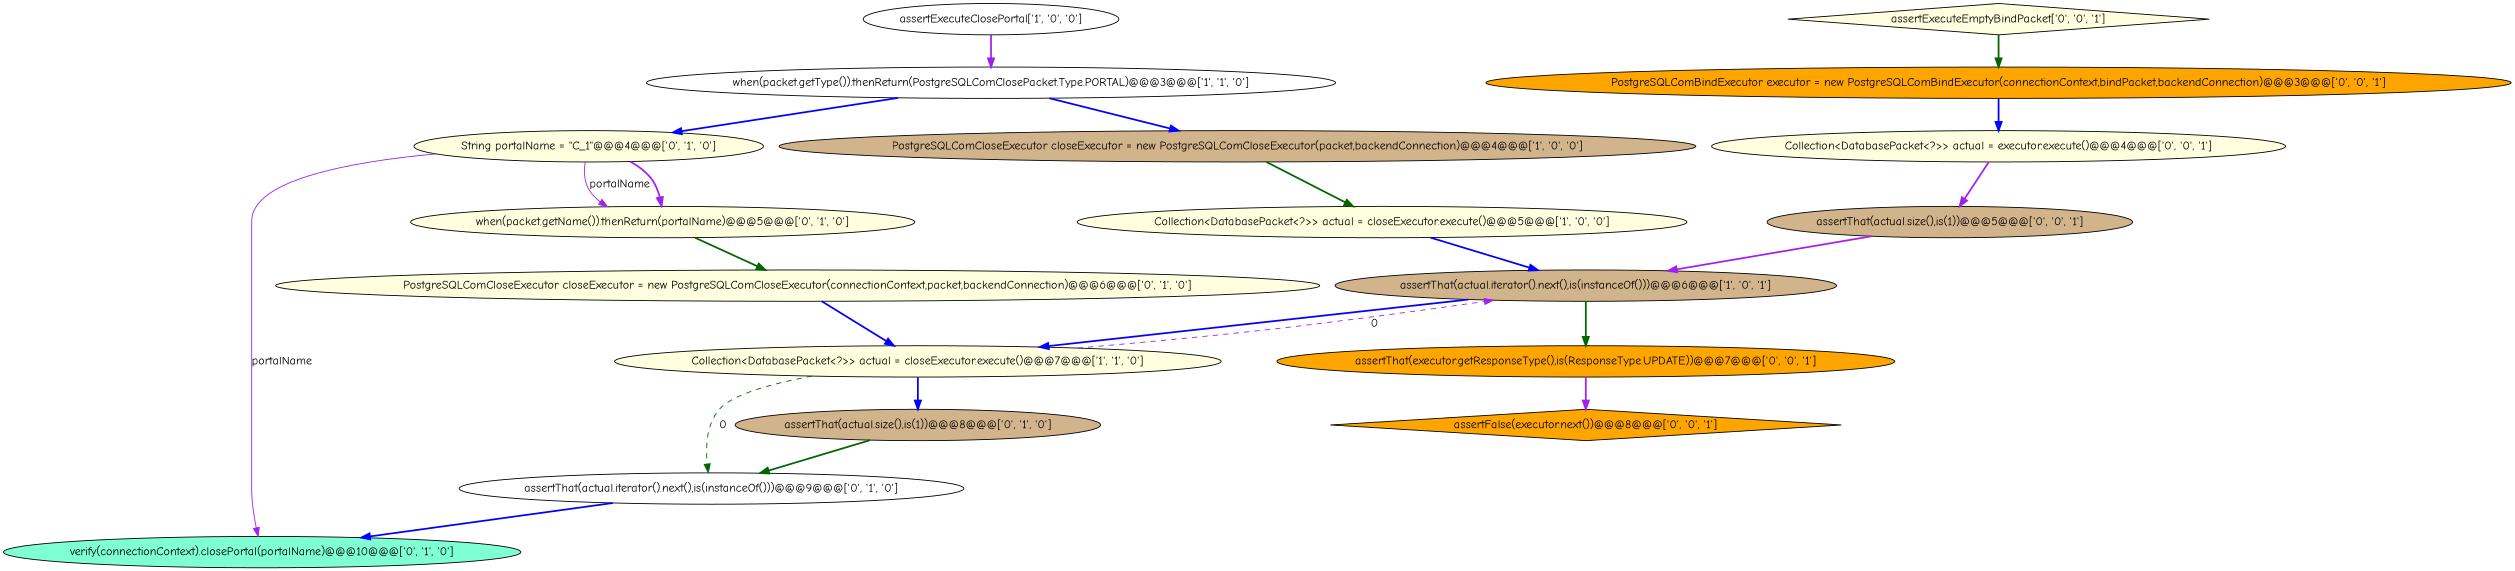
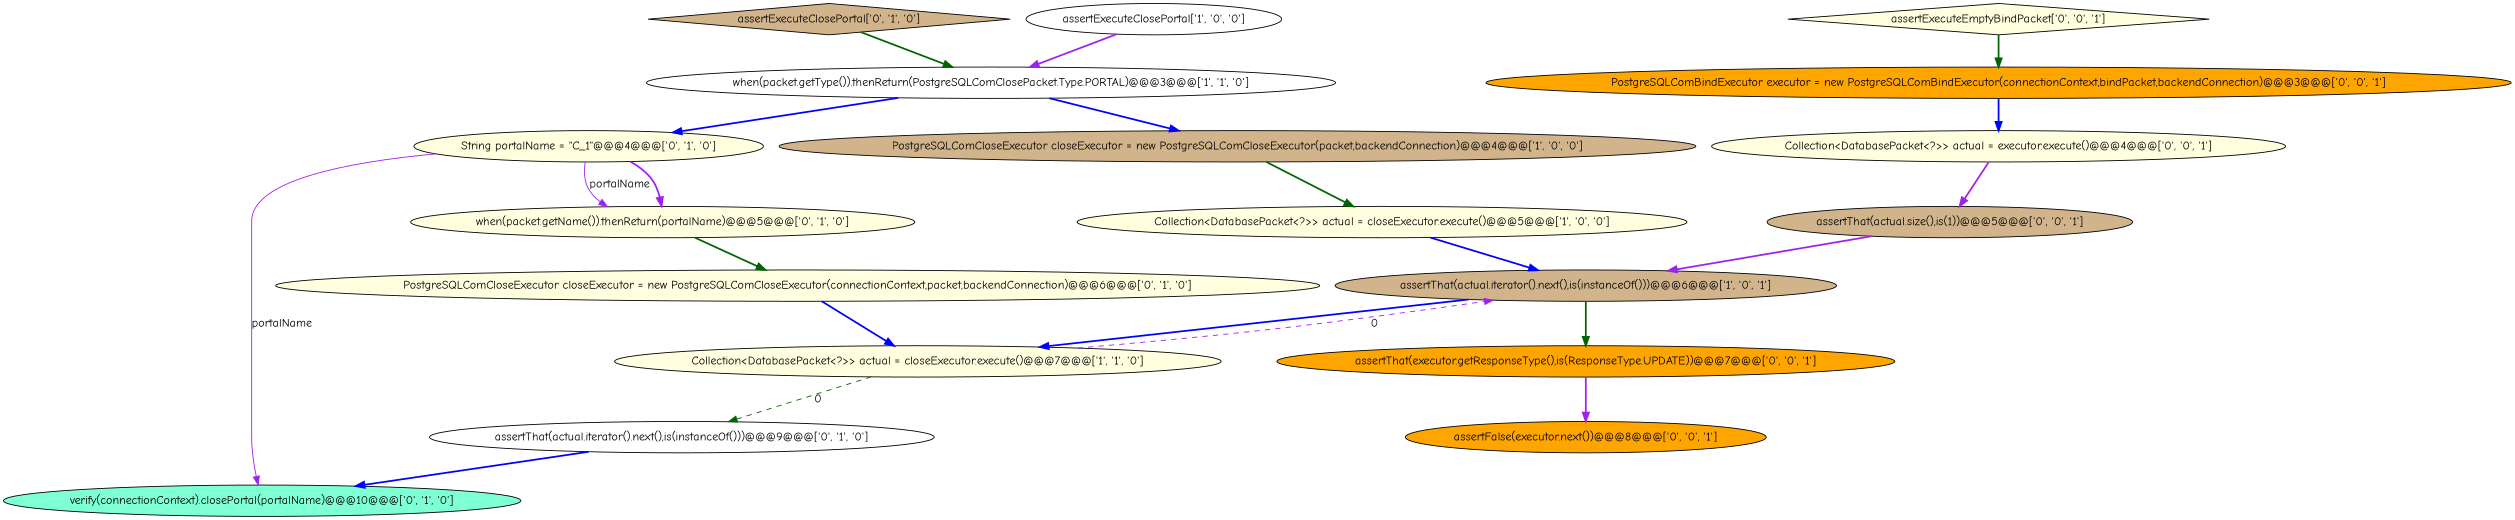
  digraph {
    fontname="Comic Neue"
    node [fillcolor=lightyellow fontname="Comic Neue" shape=ellipse style=filled]
    edge [color=purple fontname="Comic Neue" style=bold]
    n1 [label="Collection<DatabasePacket<?>> actual = executor.execute()@@@4@@@['0', '0', '1']"]
    n2 [fillcolor=tan label="assertThat(actual.size(),is(1))@@@5@@@['0', '0', '1']"]
    n3 [fillcolor=tan label="assertThat(actual.iterator().next(),is(instanceOf()))@@@6@@@['1', '0', '1']"]
    n4 [fillcolor=aquamarine label="verify(connectionContext).closePortal(portalName)@@@10@@@['0', '1', '0']"]
    n5 [label="assertExecuteEmptyBindPacket['0', '0', '1']" shape=diamond]
    n6 [fillcolor=orange label="PostgreSQLComBindExecutor executor = new PostgreSQLComBindExecutor(connectionContext,bindPacket,backendConnection)@@@3@@@['0', '0', '1']"]
    n7 [label="when(packet.getName()).thenReturn(portalName)@@@5@@@['0', '1', '0']"]
    n8 [label="PostgreSQLComCloseExecutor closeExecutor = new PostgreSQLComCloseExecutor(connectionContext,packet,backendConnection)@@@6@@@['0', '1', '0']"]
    n9 [label="Collection<DatabasePacket<?>> actual = closeExecutor.execute()@@@7@@@['1', '1', '0']"]
    n10 [label="String portalName = \"C_1\"@@@4@@@['0', '1', '0']"]
    n11 [label="Collection<DatabasePacket<?>> actual = closeExecutor.execute()@@@5@@@['1', '0', '0']"]
    n12 [fillcolor=orange label="assertThat(executor.getResponseType(),is(ResponseType.UPDATE))@@@7@@@['0', '0', '1']"]
+   n13 [fillcolor=tan label="assertExecuteClosePortal['0', '1', '0']" shape=diamond]
    n14 [fillcolor=white label="when(packet.getType()).thenReturn(PostgreSQLComClosePacket.Type.PORTAL)@@@3@@@['1', '1', '0']"]
    n15 [fillcolor=tan label="PostgreSQLComCloseExecutor closeExecutor = new PostgreSQLComCloseExecutor(packet,backendConnection)@@@4@@@['1', '0', '0']"]
-   n16 [fillcolor=orange label="assertFalse(executor.next())@@@8@@@['0', '0', '1']" shape=diamond]
+   n16 [fillcolor=orange label="assertFalse(executor.next())@@@8@@@['0', '0', '1']"]
    n17 [fillcolor=white label="assertThat(actual.iterator().next(),is(instanceOf()))@@@9@@@['0', '1', '0']"]
-   n18 [fillcolor=tan label="assertThat(actual.size(),is(1))@@@8@@@['0', '1', '0']"]
    n19 [fillcolor=white label="assertExecuteClosePortal['1', '0', '0']"]
    n1 -> n2
    n2 -> n3
    n3 -> n9 [color=blue]
    n3 -> n12 [color=darkgreen]
    n5 -> n6 [color=darkgreen]
    n6 -> n1 [color=blue]
    n7 -> n8 [color=darkgreen]
    n8 -> n9 [color=blue]
    n9 -> n3 [label=0 style=dashed]
    n9 -> n17 [color=darkgreen label=0 style=dashed]
-   n9 -> n18 [color=blue]
    n10 -> n4 [label=portalName style=solid]
    n10 -> n7 [label=portalName style=solid]
    n10 -> n7
    n11 -> n3 [color=blue]
    n12 -> n16
+   n13 -> n14 [color=darkgreen]
    n14 -> n10 [color=blue]
    n14 -> n15 [color=blue]
    n15 -> n11 [color=darkgreen]
    n17 -> n4 [color=blue]
-   n18 -> n17 [color=darkgreen]
    n19 -> n14
  }
